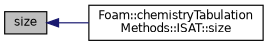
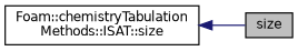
  digraph {
    rankdir=LR
    node [color=black fontname=Helvetica fontsize=10 shape=record]
    n1 [fillcolor=grey75 fontcolor=black height=0.2 label=size style=filled width=0.4]
    n2 [height=0.2 label="Foam::chemistryTabulation\lMethods::ISAT::size" width=0.4]
-   n1 -> n2 [color=midnightblue dir=back fontname=Helvetica fontsize=10 labelfontname=Helvetica labelfontsize=10 style=solid]
+   n2 -> n1 [color=midnightblue dir=back fontname=Helvetica fontsize=10 labelfontname=Helvetica labelfontsize=10 style=solid]
  }
